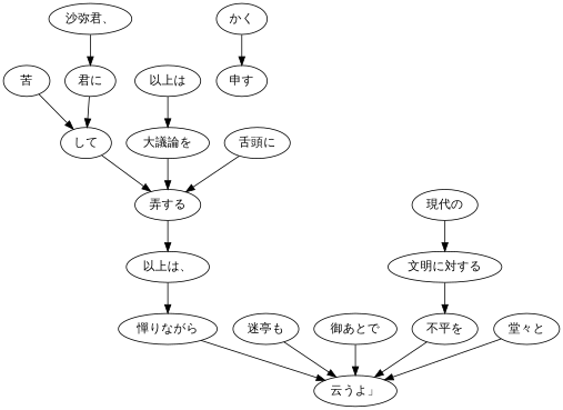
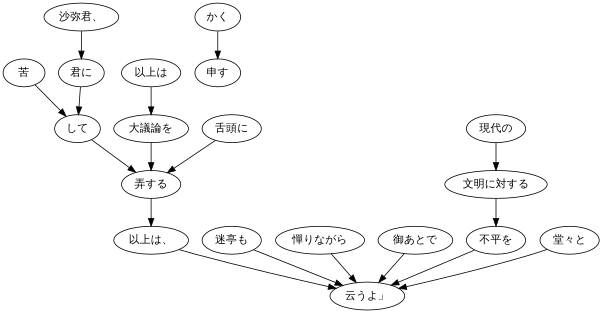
  digraph {
    fontname=Ubuntu
    node [fontname=Ubuntu]
    edge [fontname=Ubuntu]
    n1 [label="苦"]
    n2 [label="して"]
    n3 [label="弄する"]
    n4 [label="沙弥君、"]
    n5 [label="君に"]
    n6 [label="以上は、"]
    n7 [label="以上は"]
    n8 [label="大議論を"]
    n9 [label="舌頭に"]
    n10 [label="云うよ」"]
    n11 [label="かく"]
    n12 [label="申す"]
    n13 [label="迷亭も"]
    n14 [label="憚りながら"]
    n15 [label="御あとで"]
    n16 [label="現代の"]
    n17 [label="文明に対する"]
    n18 [label="不平を"]
    n19 [label="堂々と"]
    n1 -> n2
    n2 -> n3
    n3 -> n6
    n4 -> n5
    n5 -> n2
-   n6 -> n14
+   n6 -> n10
    n7 -> n8
    n8 -> n3
    n9 -> n3
    n11 -> n12
    n13 -> n10
    n14 -> n10
    n15 -> n10
    n16 -> n17
    n17 -> n18
    n18 -> n10
    n19 -> n10
  }
